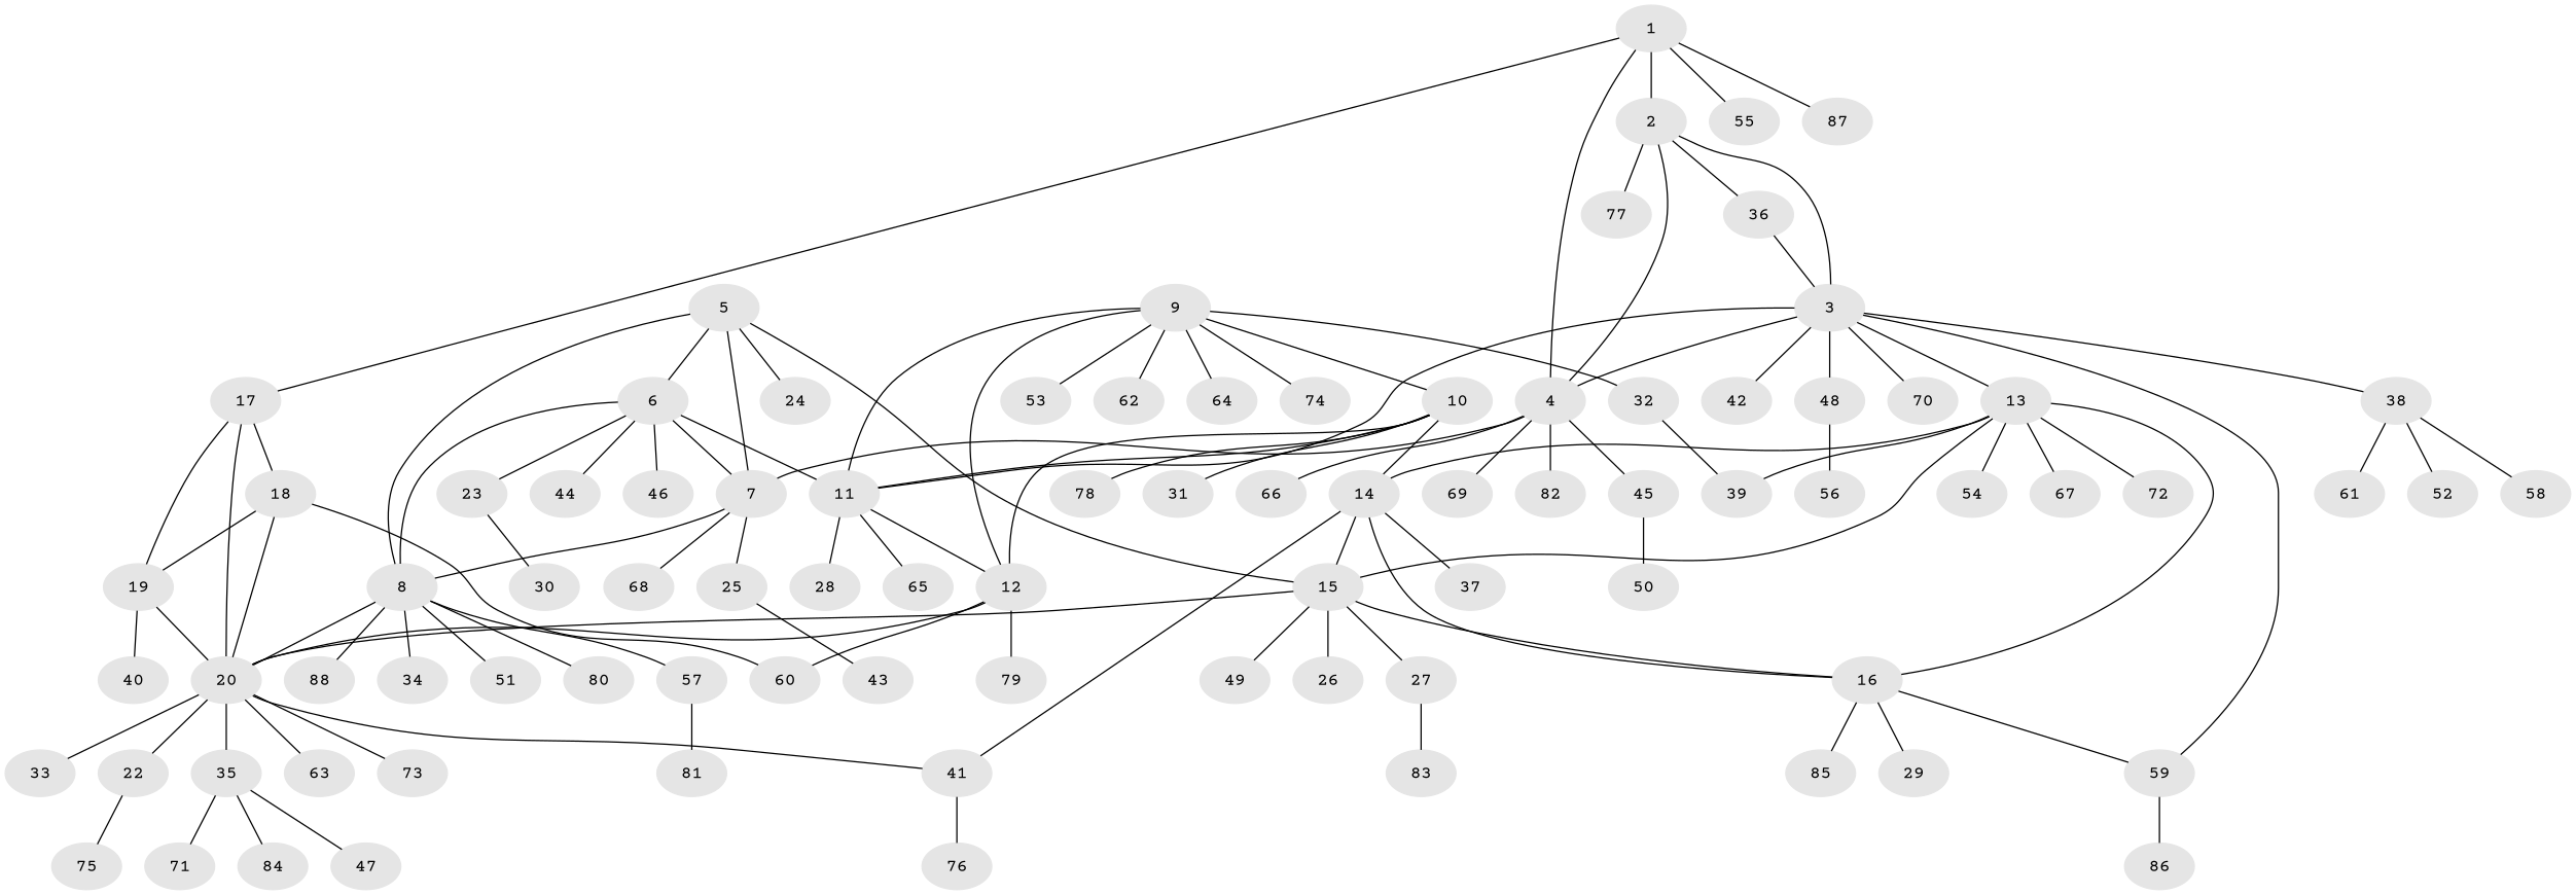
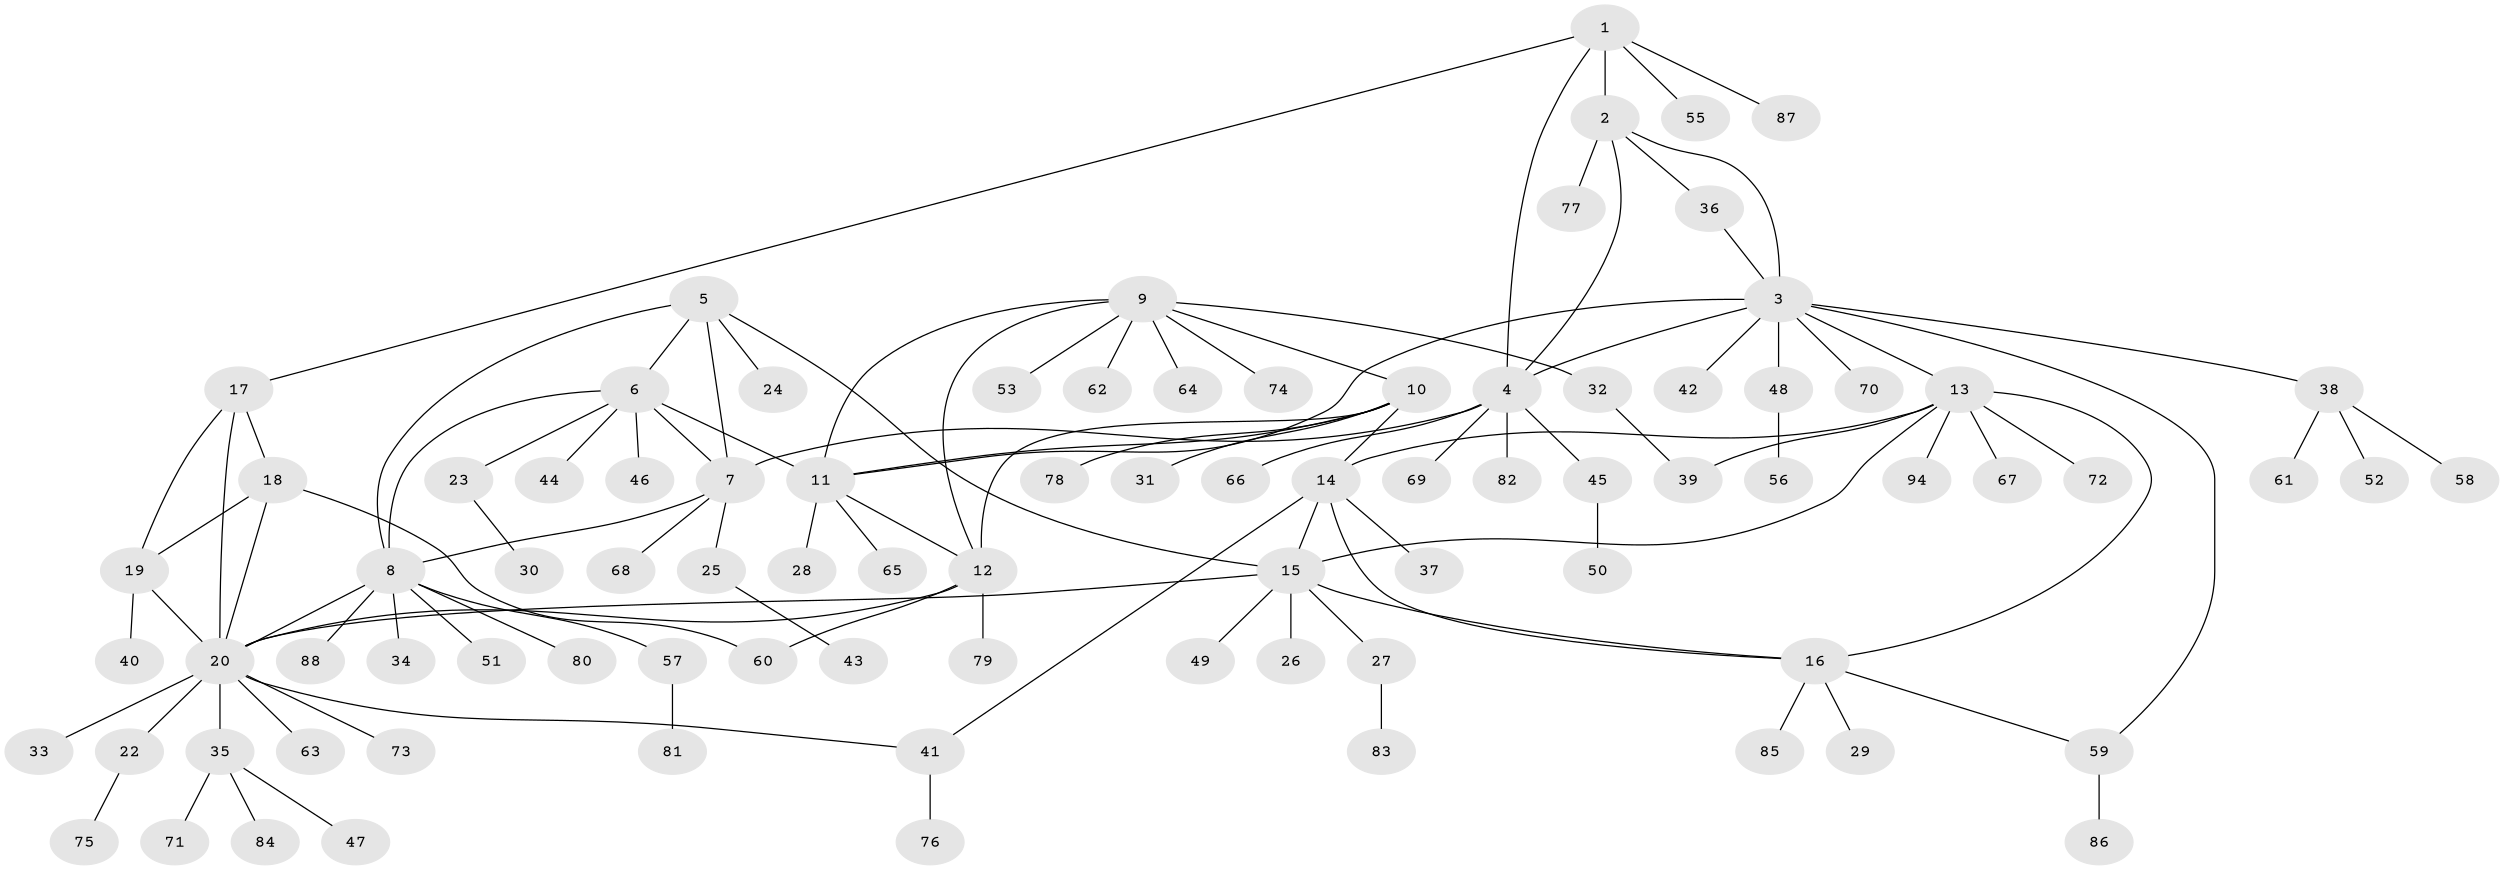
  graph {
    fontname="Courier Prime"
    node [color=gray90 fontname="Courier Prime" style=filled]
    edge [fontname="Courier Prime"]
    1
    2
    4
    17
    55
    87
    3
    36
    77
    11
    13
    38
    42
    48
    59
    70
    7
    45
    66
    69
    82
    20
    18
    19
    12
    28
    65
    15
    14
    16
    39
-   54
+   54 [label=94]
    67
    72
    52
    58
    61
    56
    86
    8
    25
    68
    50
    5
    6
    24
    23
    44
    46
    34
    51
    57
    80
    88
    26
    27
    49
    30
    43
    41
    22
    33
    35
    63
    73
    81
    9
    10
    32
    53
    62
    64
    74
    31
    78
    60
    79
    37
    29
    85
    76
    83
    40
    75
    47
    71
    84
    1 -- 2
    1 -- 4
    1 -- 17
    1 -- 55
    1 -- 87
    2 -- 4
    2 -- 3
    2 -- 36
    2 -- 77
    4 -- 7
    4 -- 45
    4 -- 66
    4 -- 69
    4 -- 82
    17 -- 20
    17 -- 18
    17 -- 19
    3 -- 4
    3 -- 11
    3 -- 13
    3 -- 38
    3 -- 42
    3 -- 48
    3 -- 59
    3 -- 70
    36 -- 3
    11 -- 12
    11 -- 28
    11 -- 65
    13 -- 15
    13 -- 14
    13 -- 16
    13 -- 39
    13 -- 54
    13 -- 67
    13 -- 72
    38 -- 52
    38 -- 58
    38 -- 61
    48 -- 56
    59 -- 86
    7 -- 8
    7 -- 25
    7 -- 68
    45 -- 50
    20 -- 41
    20 -- 22
    20 -- 33
    20 -- 35
    20 -- 63
    20 -- 73
    18 -- 20
    18 -- 19
    18 -- 60
    19 -- 20
    19 -- 40
    12 -- 20
    12 -- 60
    12 -- 79
    15 -- 20
    15 -- 16
    15 -- 26
    15 -- 27
    15 -- 49
    14 -- 15
    14 -- 16
    14 -- 41
    14 -- 37
    16 -- 59
    16 -- 29
    16 -- 85
    8 -- 20
    8 -- 34
    8 -- 51
    8 -- 57
    8 -- 80
    8 -- 88
    25 -- 43
    5 -- 7
    5 -- 15
    5 -- 8
    5 -- 6
    5 -- 24
    6 -- 11
    6 -- 7
    6 -- 8
    6 -- 23
    6 -- 44
    6 -- 46
    23 -- 30
    57 -- 81
    27 -- 83
    41 -- 76
    22 -- 75
    35 -- 47
    35 -- 71
    35 -- 84
    9 -- 11
    9 -- 12
    9 -- 10
    9 -- 32
    9 -- 53
    9 -- 62
    9 -- 64
    9 -- 74
    10 -- 11
    10 -- 12
    10 -- 14
    10 -- 31
    10 -- 78
    32 -- 39
  }
